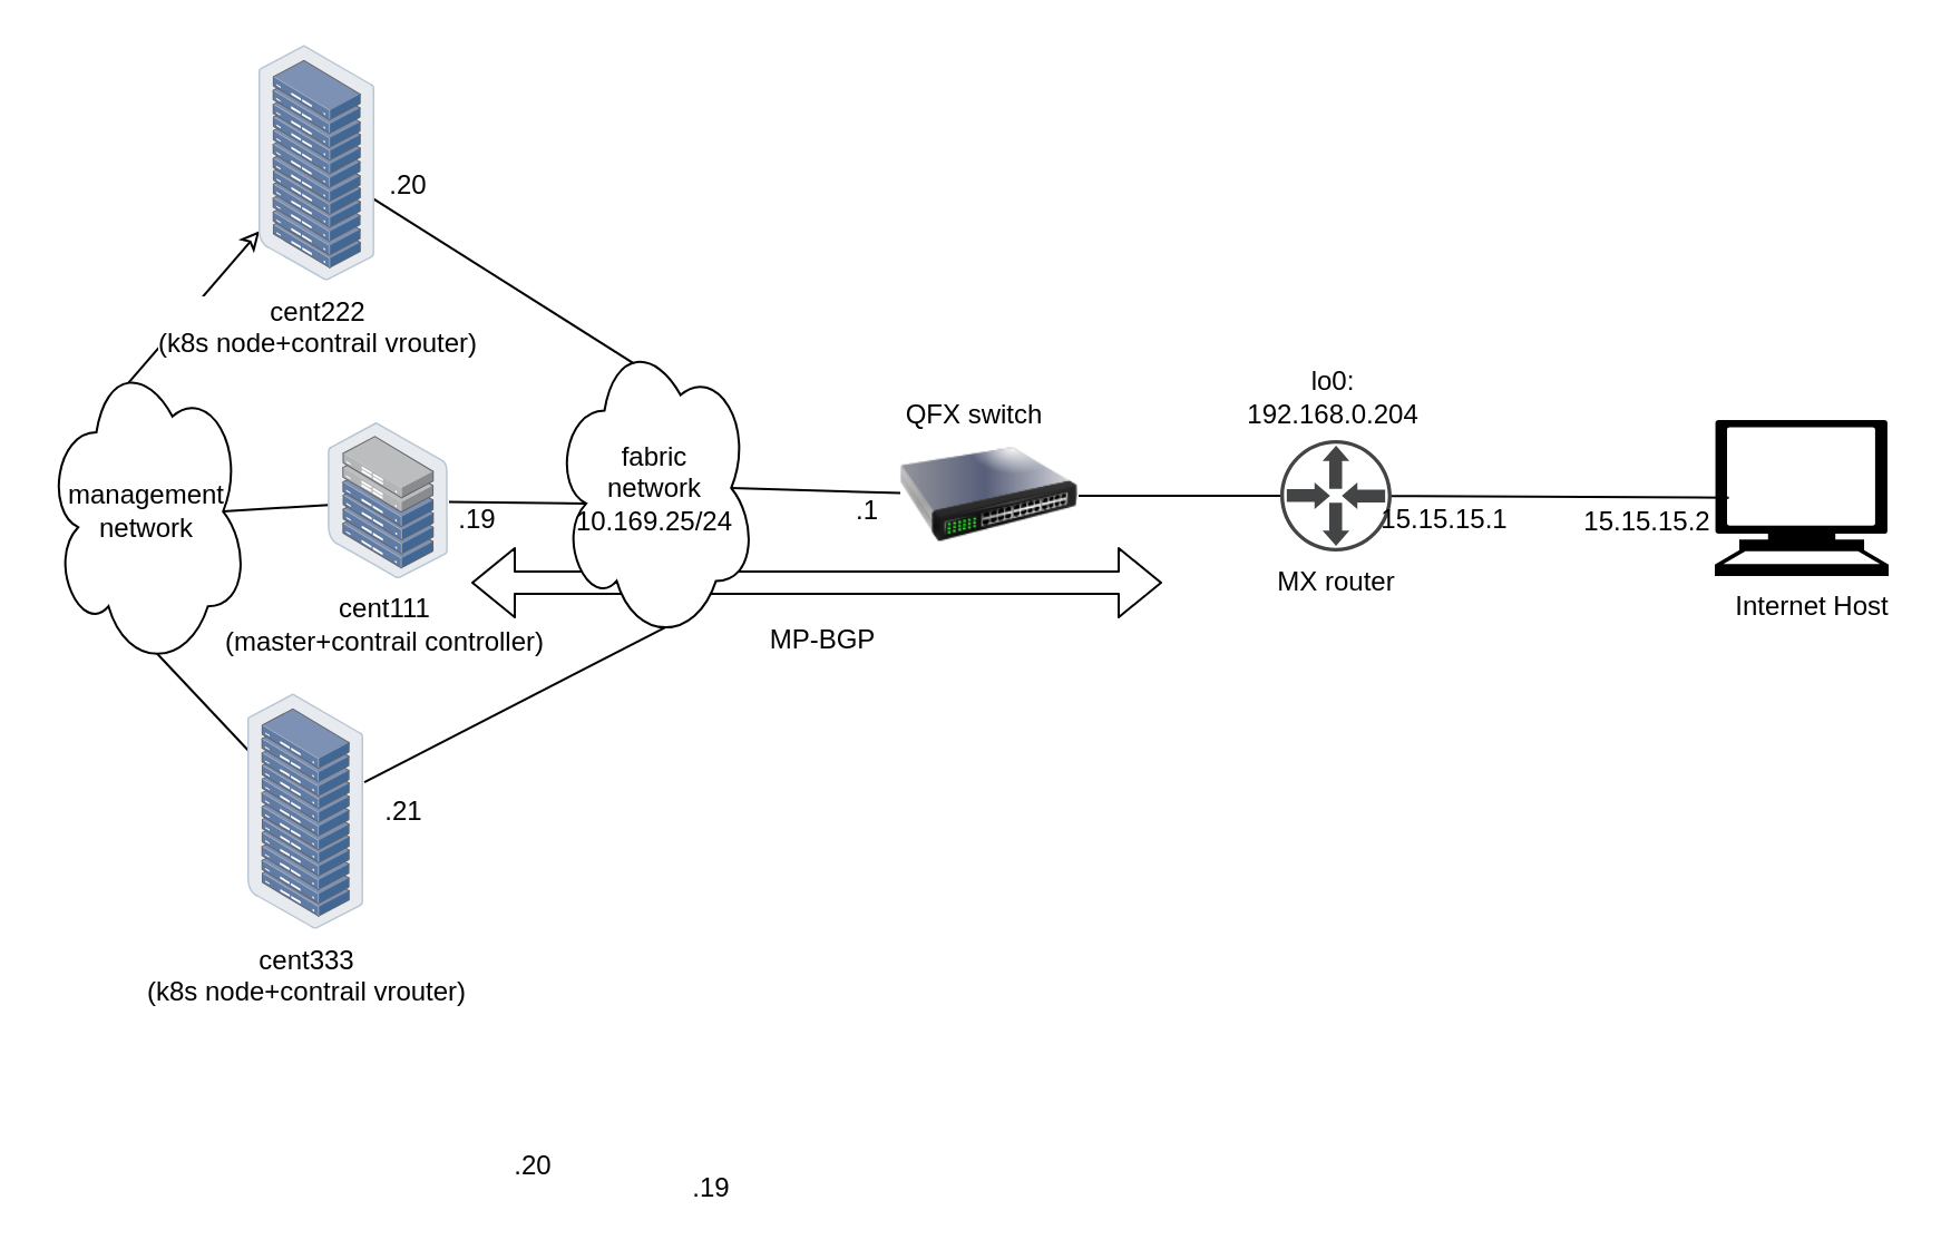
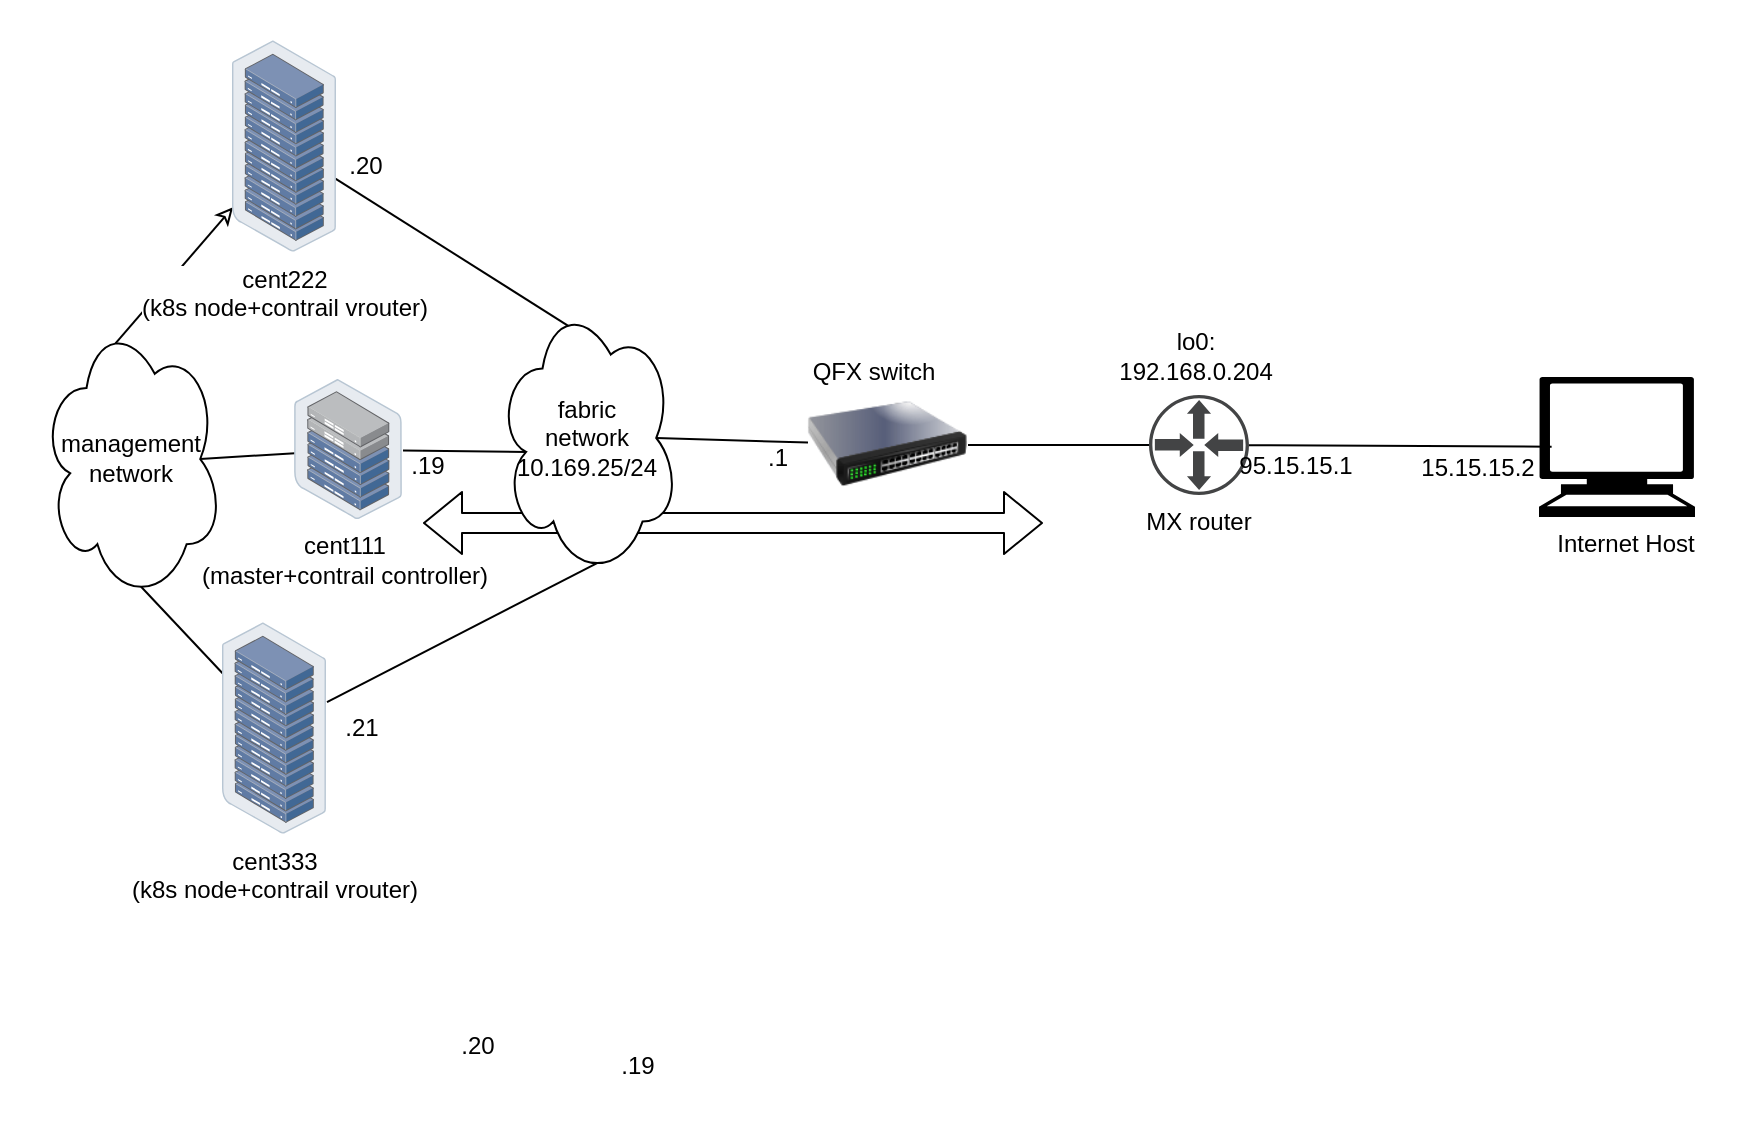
  <mxCell id="0" />
  <mxCell id="1" parent="0" />
  <mxCell id="2" value="MX router" style="pointerEvents=1;shadow=0;dashed=0;html=1;strokeColor=none;fillColor=#434445;aspect=fixed;labelPosition=center;verticalLabelPosition=bottom;verticalAlign=top;align=center;outlineConnect=0;shape=mxgraph.vvd.physical_upstream_router;" vertex="1" parent="1"><mxGeometry x="574" y="197" width="50" height="50" as="geometry" /></mxCell>
  <mxCell id="3" value="" style="image;html=1;labelBackgroundColor=#ffffff;image=img/lib/clip_art/networking/Switch_128x128.png" vertex="1" parent="1"><mxGeometry x="403.5" y="182" width="80" height="80" as="geometry" /></mxCell>
  <mxCell id="4" value="" style="shape=mxgraph.signs.tech.computer;html=1;fillColor=#000000;strokeColor=none;verticalLabelPosition=bottom;verticalAlign=top;align=center;" vertex="1" parent="1"><mxGeometry x="769" y="188" width="78" height="70" as="geometry" /></mxCell>
  <mxCell id="5" style="edgeStyle=none;rounded=0;orthogonalLoop=1;jettySize=auto;html=1;exitX=0.4;exitY=0.1;exitDx=0;exitDy=0;exitPerimeter=0;endArrow=classic;endFill=0;" edge="1" parent="1" source="6" target="23"><mxGeometry relative="1" as="geometry"><mxPoint x="118.667" y="92.833" as="targetPoint" /></mxGeometry></mxCell>
  <mxCell id="6" value="management&lt;br&gt;network&lt;br&gt;" style="ellipse;shape=cloud;whiteSpace=wrap;html=1;" vertex="1" parent="1"><mxGeometry x="20" y="158" width="91" height="142" as="geometry" /></mxCell>
  <mxCell id="7" style="edgeStyle=none;rounded=0;orthogonalLoop=1;jettySize=auto;html=1;exitX=0.875;exitY=0.5;exitDx=0;exitDy=0;exitPerimeter=0;endArrow=none;endFill=0;" edge="1" parent="1" source="6" target="25"><mxGeometry relative="1" as="geometry"><mxPoint x="95.333" y="217" as="sourcePoint" /><mxPoint x="156" y="223" as="targetPoint" /></mxGeometry></mxCell>
  <mxCell id="8" style="edgeStyle=none;rounded=0;orthogonalLoop=1;jettySize=auto;html=1;exitX=0.55;exitY=0.95;exitDx=0;exitDy=0;exitPerimeter=0;endArrow=none;endFill=0;" edge="1" parent="1" source="6" target="24"><mxGeometry relative="1" as="geometry"><mxPoint x="67.833" y="343.667" as="sourcePoint" /><mxPoint x="116.167" y="372.833" as="targetPoint" /></mxGeometry></mxCell>
  <mxCell id="9" style="edgeStyle=none;rounded=0;orthogonalLoop=1;jettySize=auto;html=1;endArrow=none;endFill=0;entryX=0.16;entryY=0.55;entryDx=0;entryDy=0;entryPerimeter=0;" edge="1" parent="1" source="25" target="28"><mxGeometry relative="1" as="geometry"><mxPoint x="206.167" y="222.833" as="sourcePoint" /><mxPoint x="163.667" y="382.833" as="targetPoint" /></mxGeometry></mxCell>
  <mxCell id="10" style="edgeStyle=none;rounded=0;orthogonalLoop=1;jettySize=auto;html=1;exitX=0.981;exitY=0.648;exitDx=0;exitDy=0;endArrow=none;endFill=0;exitPerimeter=0;entryX=0.4;entryY=0.1;entryDx=0;entryDy=0;entryPerimeter=0;" edge="1" parent="1" source="23" target="28"><mxGeometry relative="1" as="geometry"><mxPoint x="167.833" y="79.5" as="sourcePoint" /><mxPoint x="299.007" y="241.194" as="targetPoint" /></mxGeometry></mxCell>
  <mxCell id="11" style="edgeStyle=none;rounded=0;orthogonalLoop=1;jettySize=auto;html=1;endArrow=none;endFill=0;entryX=0.55;entryY=0.95;entryDx=0;entryDy=0;entryPerimeter=0;" edge="1" parent="1" source="24" target="28"><mxGeometry relative="1" as="geometry"><mxPoint x="166.167" y="372.833" as="sourcePoint" /><mxPoint x="338.667" y="206.167" as="targetPoint" /></mxGeometry></mxCell>
  <mxCell id="12" style="edgeStyle=none;rounded=0;orthogonalLoop=1;jettySize=auto;html=1;endArrow=none;endFill=0;" edge="1" parent="1" source="3" target="2"><mxGeometry relative="1" as="geometry"><mxPoint x="398.985" y="239.451" as="sourcePoint" /><mxPoint x="468.667" y="237.833" as="targetPoint" /></mxGeometry></mxCell>
  <mxCell id="13" style="edgeStyle=none;rounded=0;orthogonalLoop=1;jettySize=auto;html=1;endArrow=none;endFill=0;entryX=0.081;entryY=0.498;entryDx=0;entryDy=0;entryPerimeter=0;" edge="1" parent="1" source="2" target="4"><mxGeometry relative="1" as="geometry"><mxPoint x="659" y="223" as="sourcePoint" /><mxPoint x="609" y="234" as="targetPoint" /></mxGeometry></mxCell>
  <mxCell id="14" value=".20&lt;br&gt;" style="text;html=1;strokeColor=none;fillColor=none;align=center;verticalAlign=middle;whiteSpace=wrap;rounded=0;" vertex="1" parent="1"><mxGeometry x="163" y="73" width="40" height="20" as="geometry" /></mxCell>
  <mxCell id="15" value=".19&lt;br&gt;" style="text;html=1;strokeColor=none;fillColor=none;align=center;verticalAlign=middle;whiteSpace=wrap;rounded=0;" vertex="1" parent="1"><mxGeometry x="194" y="223" width="40" height="20" as="geometry" /></mxCell>
  <mxCell id="16" value=".21&lt;br&gt;" style="text;html=1;strokeColor=none;fillColor=none;align=center;verticalAlign=middle;whiteSpace=wrap;rounded=0;" vertex="1" parent="1"><mxGeometry x="161" y="354" width="40" height="20" as="geometry" /></mxCell>
  <mxCell id="17" value=".1&lt;br&gt;" style="text;html=1;strokeColor=none;fillColor=none;align=center;verticalAlign=middle;whiteSpace=wrap;rounded=0;" vertex="1" parent="1"><mxGeometry x="369" y="219" width="40" height="20" as="geometry" /></mxCell>
  <mxCell id="18" value="lo0: 192.168.0.204&lt;br&gt;" style="text;html=1;strokeColor=none;fillColor=none;align=center;verticalAlign=middle;whiteSpace=wrap;rounded=0;" vertex="1" parent="1"><mxGeometry x="578" y="168" width="40" height="20" as="geometry" /></mxCell>
- <mxCell id="19" value="15.15.15.1" style="text;html=1;strokeColor=none;fillColor=none;align=center;verticalAlign=middle;whiteSpace=wrap;rounded=0;" vertex="1" parent="1"><mxGeometry x="628" y="223" width="40" height="20" as="geometry" /></mxCell>
+ <mxCell id="19" value="95.15.15.1" style="text;html=1;strokeColor=none;fillColor=none;align=center;verticalAlign=middle;whiteSpace=wrap;rounded=0;" vertex="1" parent="1"><mxGeometry x="628" y="223" width="40" height="20" as="geometry" /></mxCell>
  <mxCell id="20" value="15.15.15.2" style="text;html=1;strokeColor=none;fillColor=none;align=center;verticalAlign=middle;whiteSpace=wrap;rounded=0;" vertex="1" parent="1"><mxGeometry x="719" y="224" width="40" height="20" as="geometry" /></mxCell>
  <mxCell id="21" value="" style="shape=flexArrow;endArrow=classic;startArrow=classic;html=1;fillColor=#ffffff;" edge="1" parent="1"><mxGeometry width="50" height="50" relative="1" as="geometry"><mxPoint x="211" y="261" as="sourcePoint" /><mxPoint x="521" y="261" as="targetPoint" /><Array as="points" /></mxGeometry></mxCell>
- <mxCell id="22" value="MP-BGP" style="text;html=1;strokeColor=none;fillColor=none;align=center;verticalAlign=middle;whiteSpace=wrap;rounded=0;" vertex="1" parent="1"><mxGeometry x="339" y="277" width="60" height="20" as="geometry" /></mxCell>
  <mxCell id="23" value="cent222&lt;br&gt;(k8s node+contrail vrouter)&lt;br&gt;" style="points=[];aspect=fixed;html=1;align=center;shadow=0;dashed=0;image;image=img/lib/allied_telesis/storage/Datacenter_Server_Rack.svg;" vertex="1" parent="1"><mxGeometry x="116" y="20" width="52" height="106" as="geometry" /></mxCell>
  <mxCell id="24" value="cent333&lt;br&gt;(k8s node+contrail vrouter)&lt;br&gt;" style="points=[];aspect=fixed;html=1;align=center;shadow=0;dashed=0;image;image=img/lib/allied_telesis/storage/Datacenter_Server_Rack.svg;" vertex="1" parent="1"><mxGeometry x="111" y="311" width="52" height="106" as="geometry" /></mxCell>
  <mxCell id="25" value="" style="points=[];aspect=fixed;html=1;align=center;shadow=0;dashed=0;image;image=img/lib/allied_telesis/storage/Datacenter_Server_Half_Rack_ToR.svg;" vertex="1" parent="1"><mxGeometry x="147" y="189.5" width="54" height="70" as="geometry" /></mxCell>
  <mxCell id="26" value=".20&lt;br&gt;" style="text;html=1;strokeColor=none;fillColor=none;align=center;verticalAlign=middle;whiteSpace=wrap;rounded=0;" vertex="1" parent="1"><mxGeometry x="218.5" y="512.5" width="40" height="20" as="geometry" /></mxCell>
  <mxCell id="27" value=".19&lt;br&gt;" style="text;html=1;strokeColor=none;fillColor=none;align=center;verticalAlign=middle;whiteSpace=wrap;rounded=0;" vertex="1" parent="1"><mxGeometry x="299" y="522.5" width="40" height="20" as="geometry" /></mxCell>
  <mxCell id="28" value="fabric&lt;br&gt;network&lt;br&gt;10.169.25/24&lt;br&gt;" style="ellipse;shape=cloud;whiteSpace=wrap;html=1;" vertex="1" parent="1"><mxGeometry x="248" y="149" width="91" height="139" as="geometry" /></mxCell>
  <mxCell id="29" style="edgeStyle=none;rounded=0;orthogonalLoop=1;jettySize=auto;html=1;endArrow=none;endFill=0;entryX=0.875;entryY=0.5;entryDx=0;entryDy=0;entryPerimeter=0;" edge="1" parent="1" source="3" target="28"><mxGeometry relative="1" as="geometry"><mxPoint x="211" y="234.5" as="sourcePoint" /><mxPoint x="272.833" y="234.5" as="targetPoint" /></mxGeometry></mxCell>
  <mxCell id="30" value="QFX switch&lt;br&gt;" style="text;html=1;strokeColor=none;fillColor=none;align=center;verticalAlign=middle;whiteSpace=wrap;rounded=0;" vertex="1" parent="1"><mxGeometry x="401" y="176" width="72" height="20" as="geometry" /></mxCell>
  <mxCell id="31" value="Internet Host&lt;br&gt;" style="text;html=1;strokeColor=none;fillColor=none;align=center;verticalAlign=middle;whiteSpace=wrap;rounded=0;" vertex="1" parent="1"><mxGeometry x="777" y="262" width="72" height="20" as="geometry" /></mxCell>
  <mxCell id="32" value="cent111&lt;br&gt;(master+contrail controller)&lt;br&gt;" style="text;html=1;strokeColor=none;fillColor=none;align=center;verticalAlign=middle;whiteSpace=wrap;rounded=0;" vertex="1" parent="1"><mxGeometry x="61.5" y="269.5" width="221" height="20" as="geometry" /></mxCell>
